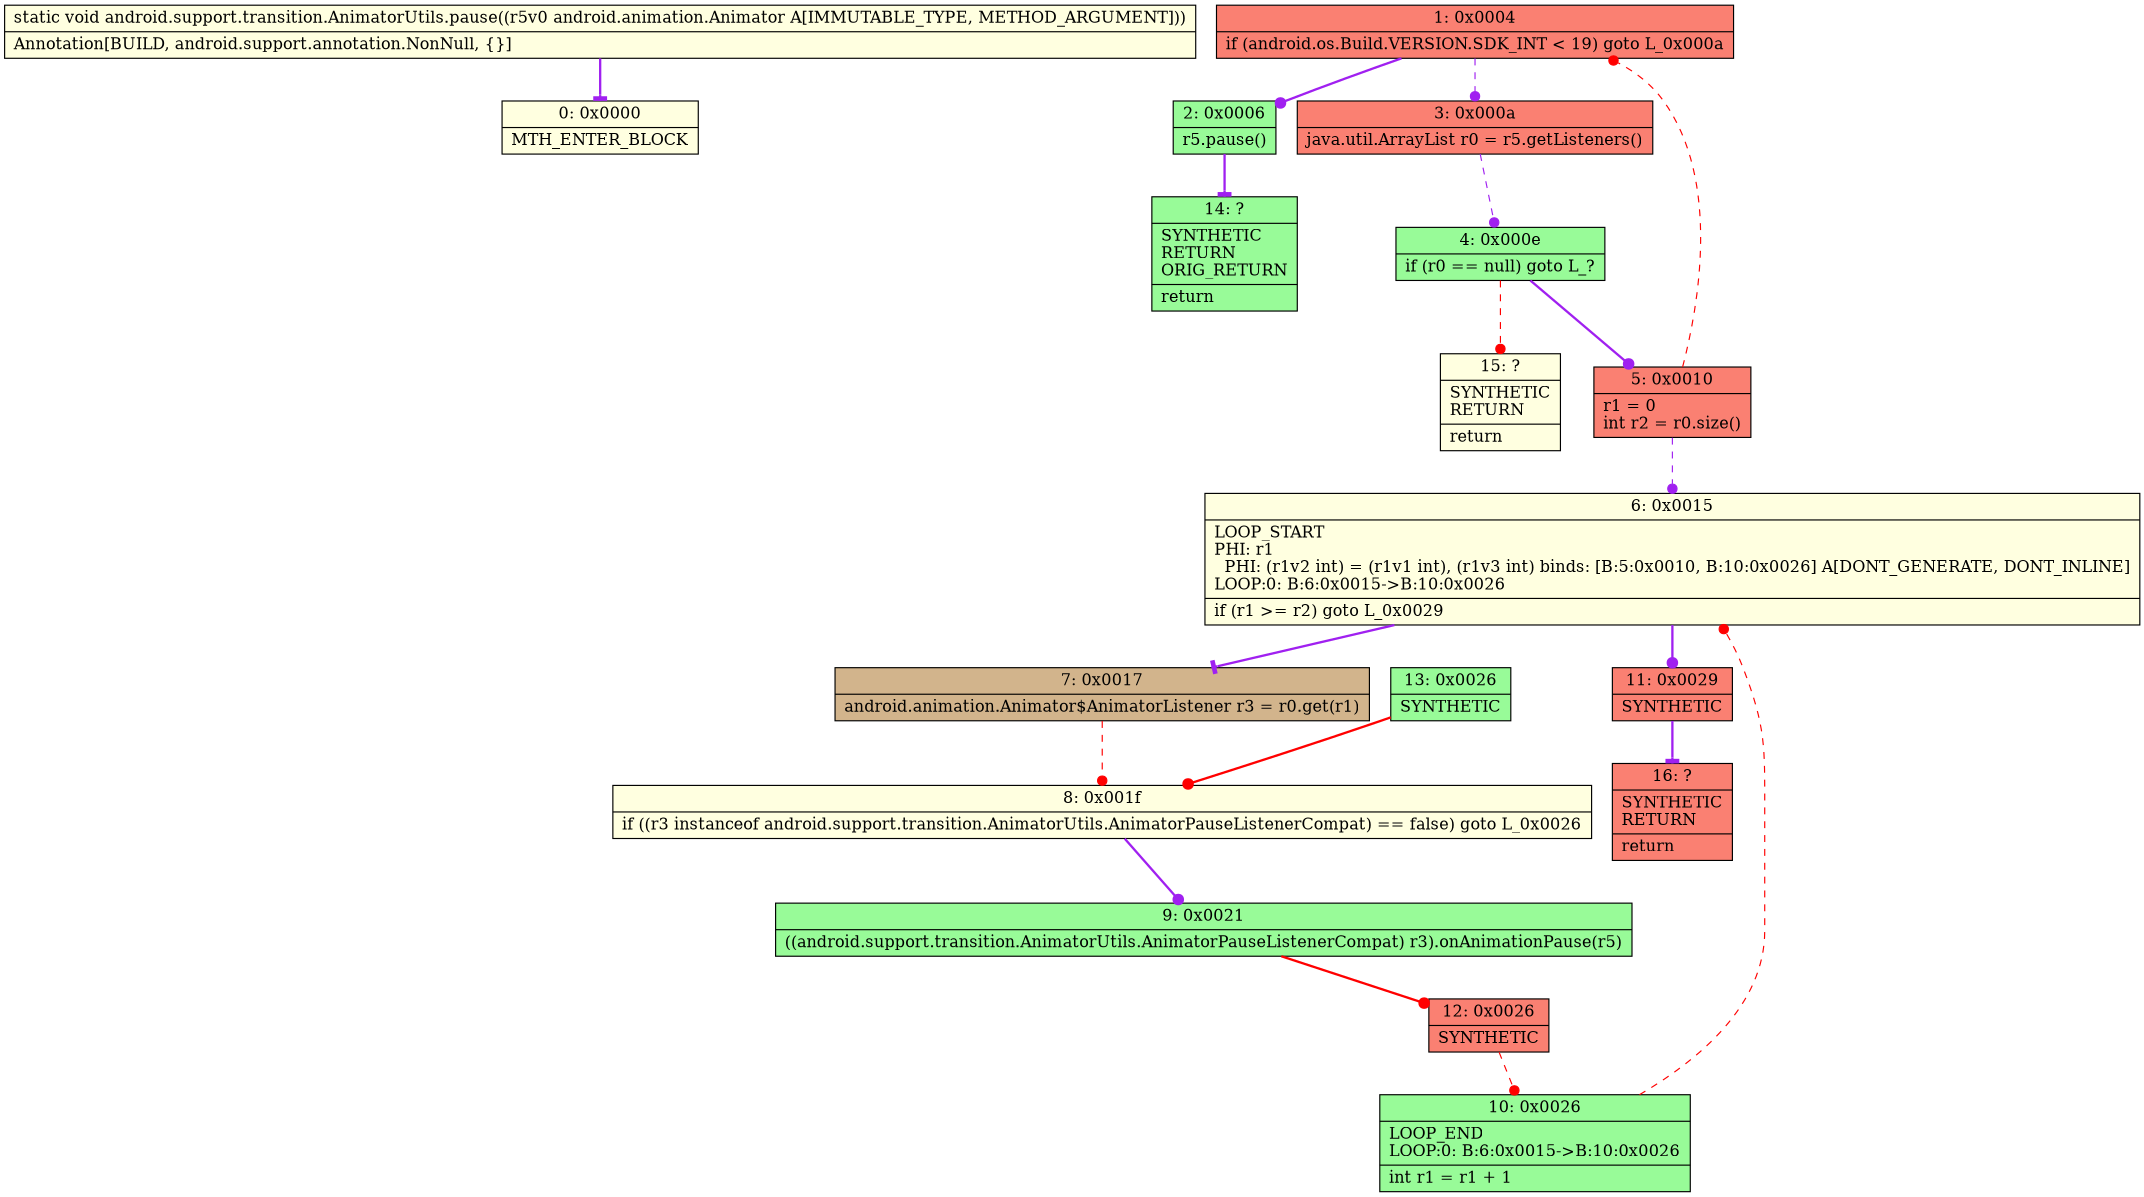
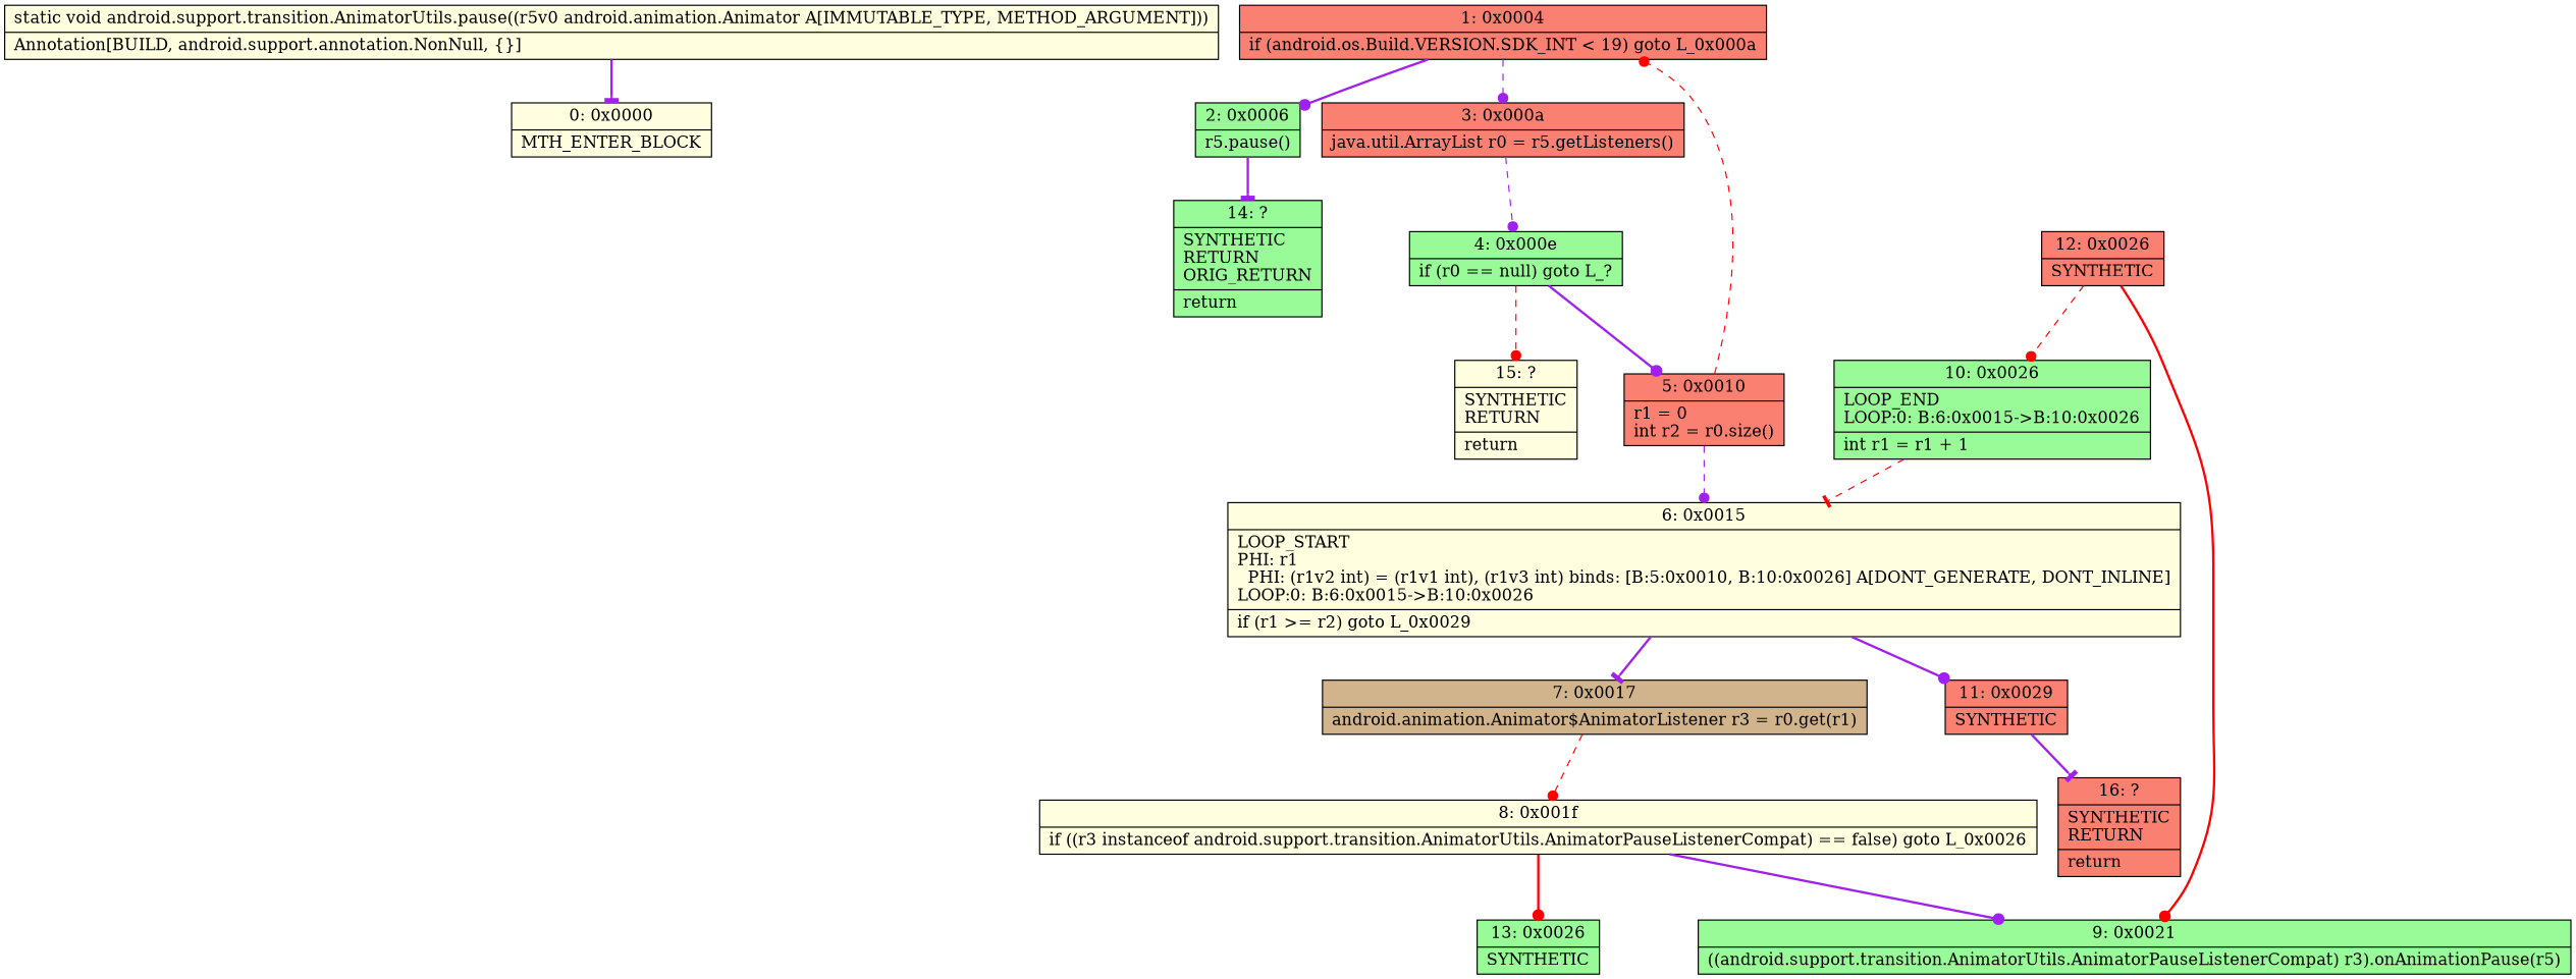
  digraph {
    fontname="DejaVu Serif"
    node [fillcolor=salmon fontname="DejaVu Serif" shape=record style=filled]
    edge [arrowhead=dot color=purple fontname="DejaVu Serif" style=bold]
    n1 [fillcolor=lightyellow label="{0\:\ 0x0000|MTH_ENTER_BLOCK\l}"]
    n2 [label="{1\:\ 0x0004|if (android.os.Build.VERSION.SDK_INT \< 19) goto L_0x000a\l}"]
    n3 [fillcolor=palegreen label="{2\:\ 0x0006|r5.pause()\l}"]
    n4 [label="{3\:\ 0x000a|java.util.ArrayList r0 = r5.getListeners()\l}"]
    n5 [fillcolor=palegreen label="{14\:\ ?|SYNTHETIC\lRETURN\lORIG_RETURN\l|return\l}"]
    n6 [fillcolor=palegreen label="{4\:\ 0x000e|if (r0 == null) goto L_?\l}"]
    n7 [label="{5\:\ 0x0010|r1 = 0\lint r2 = r0.size()\l}"]
    n8 [fillcolor=lightyellow label="{15\:\ ?|SYNTHETIC\lRETURN\l|return\l}"]
    n9 [fillcolor=lightyellow label="{6\:\ 0x0015|LOOP_START\lPHI: r1 \l  PHI: (r1v2 int) = (r1v1 int), (r1v3 int) binds: [B:5:0x0010, B:10:0x0026] A[DONT_GENERATE, DONT_INLINE]\lLOOP:0: B:6:0x0015\-\>B:10:0x0026\l|if (r1 \>= r2) goto L_0x0029\l}"]
    n10 [fillcolor=tan label="{7\:\ 0x0017|android.animation.Animator$AnimatorListener r3 = r0.get(r1)\l}"]
    n11 [label="{11\:\ 0x0029|SYNTHETIC\l}"]
    n12 [fillcolor=lightyellow label="{8\:\ 0x001f|if ((r3 instanceof android.support.transition.AnimatorUtils.AnimatorPauseListenerCompat) == false) goto L_0x0026\l}"]
    n13 [label="{16\:\ ?|SYNTHETIC\lRETURN\l|return\l}"]
    n14 [fillcolor=palegreen label="{9\:\ 0x0021|((android.support.transition.AnimatorUtils.AnimatorPauseListenerCompat) r3).onAnimationPause(r5)\l}"]
    n15 [fillcolor=palegreen label="{13\:\ 0x0026|SYNTHETIC\l}"]
    n16 [label="{12\:\ 0x0026|SYNTHETIC\l}"]
    n17 [fillcolor=palegreen label="{10\:\ 0x0026|LOOP_END\lLOOP:0: B:6:0x0015\-\>B:10:0x0026\l|int r1 = r1 + 1\l}"]
    n18 [fillcolor=lightyellow label="{static void android.support.transition.AnimatorUtils.pause((r5v0 android.animation.Animator A[IMMUTABLE_TYPE, METHOD_ARGUMENT]))  | Annotation[BUILD, android.support.annotation.NonNull, \{\}]\l}"]
    n2 -> n3
    n2 -> n4 [style=dashed]
    n3 -> n5 [arrowhead=tee]
    n4 -> n6 [style=dashed]
    n6 -> n7
    n6 -> n8 [color=red style=dashed]
    n7 -> n2 [color=red style=dashed]
    n7 -> n9 [style=dashed]
    n9 -> n10 [arrowhead=tee]
    n9 -> n11
    n10 -> n12 [color=red style=dashed]
    n11 -> n13 [arrowhead=tee]
    n12 -> n14
-   n15 -> n12 [color=red]
-   n14 -> n16 [color=red]
+   n12 -> n15 [color=red]
+   n16 -> n14 [color=red]
    n16 -> n17 [color=red style=dashed]
-   n17 -> n9 [color=red style=dashed]
+   n17 -> n9 [arrowhead=tee color=red style=dashed]
    n18 -> n1 [arrowhead=tee]
  }
